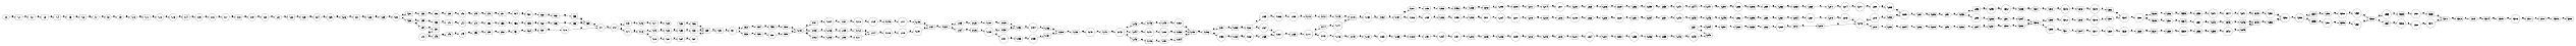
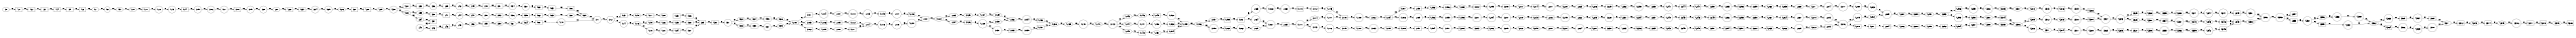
  strict digraph {
    rankdir=LR
    node [shape=box]
    S0 [shape=ellipse]
    S1
    S2
    S3
    S4
    S5
    S6
    S7 [shape=ellipse]
    S8 [shape=circle]
    S9 [shape=ellipse]
    S10 [shape=ellipse]
    S11
    S12 [shape=circle]
    S13 [shape=circle]
    S14
    S15 [shape=circle]
    S16 [shape=circle]
    S17 [shape=circle]
    S18
    S19 [shape=circle]
    S20 [shape=circle]
    S21 [shape=ellipse]
    S22
    S23
    S24 [shape=circle]
    S25 [shape=circle]
    S26 [shape=ellipse]
    S27
    S28
    S29 [shape=ellipse]
    S30 [shape=circle]
    S31
    S32 [shape=ellipse]
    S33
    S34 [shape=ellipse]
    S35 [shape=ellipse]
    S36 [shape=circle]
    S37
    S38
    S39
    S41
    S42 [shape=circle]
    S40 [shape=circle]
    S43
    S44 [shape=circle]
    S45 [shape=ellipse]
    S46
    S47 [shape=ellipse]
    S48
    S49 [shape=circle]
    S50 [shape=circle]
    S51
    S52 [shape=ellipse]
    S53
    S54 [shape=circle]
    S55
    S56 [shape=circle]
    S57 [shape=circle]
    S58 [shape=ellipse]
    S59
    S60
    S61 [shape=ellipse]
    S62
    S63
    S64 [shape=ellipse]
    S65 [shape=ellipse]
    S66
    S67
    S68 [shape=ellipse]
    S69 [shape=ellipse]
    S70 [shape=circle]
    S71 [shape=circle]
    S72 [shape=circle]
    S73
    S74 [shape=circle]
    S75 [shape=ellipse]
    S76 [shape=ellipse]
    S77
    S78 [shape=circle]
    S79 [shape=ellipse]
    S80 [shape=ellipse]
    S81 [shape=circle]
    S82
    S84
    S85
    S83
    S86
    S87 [shape=circle]
    S88
    S89
    S90
    S91 [shape=circle]
    S92 [shape=ellipse]
    S93 [shape=ellipse]
    S94 [shape=ellipse]
    S95
    S96
    S97 [shape=circle]
    S98 [shape=ellipse]
    S99 [shape=ellipse]
    S100 [shape=ellipse]
    S101
    S102
    S103 [shape=ellipse]
    S104 [shape=circle]
    S105 [shape=ellipse]
    S106
    S107 [shape=ellipse]
    S108 [shape=ellipse]
    S109
    S110 [shape=circle]
    S111
    S112 [shape=ellipse]
    S113 [shape=circle]
    S114 [shape=ellipse]
    S115
    S116 [shape=circle]
    S117 [shape=circle]
    S118 [shape=circle]
    S119
    S120 [shape=circle]
    S121
    S122 [shape=ellipse]
    S123 [shape=ellipse]
    S124 [shape=ellipse]
    S125 [shape=ellipse]
    S126
    S127 [shape=ellipse]
    S128 [shape=circle]
    S129 [shape=ellipse]
    S130 [shape=ellipse]
    S131 [shape=circle]
    S132 [shape=ellipse]
    S133
    S134 [shape=circle]
    S135 [shape=circle]
    S136
    S137
    S138 [shape=ellipse]
    S139 [shape=ellipse]
    S140 [shape=circle]
    S141 [shape=ellipse]
    S142 [shape=circle]
    S143 [shape=ellipse]
    S144 [shape=ellipse]
    S145 [shape=ellipse]
    S146 [shape=ellipse]
    S147 [shape=circle]
    S148
    S149
    S150 [shape=circle]
    S151 [shape=ellipse]
    S152 [shape=circle]
    S153
    S154
    S155
    S156 [shape=ellipse]
    S157 [shape=ellipse]
    S158 [shape=circle]
    S159
    S160
    S161
    S162 [shape=circle]
    S163 [shape=circle]
    S164 [shape=circle]
    S165 [shape=ellipse]
    S166 [shape=circle]
    S167 [shape=circle]
    S168 [shape=circle]
    S169
    S170
    S171 [shape=circle]
    S172
    S173 [shape=circle]
    S174 [shape=ellipse]
    S175 [shape=ellipse]
    S176 [shape=circle]
    S177 [shape=circle]
    S178
    S179 [shape=ellipse]
    S180 [shape=circle]
    S181 [shape=ellipse]
    S182 [shape=ellipse]
    S183 [shape=circle]
    S184
    S185 [shape=ellipse]
    S186 [shape=circle]
    S187 [shape=ellipse]
    S188
    S189 [shape=circle]
    S190
    S191
    S192
    S193 [shape=ellipse]
    S194 [shape=circle]
    S195 [shape=circle]
    S196
    S197 [shape=circle]
    S198
    S199 [shape=ellipse]
    S200
    S201 [shape=circle]
    S202
    S203 [shape=ellipse]
    S204 [shape=circle]
    S205 [shape=circle]
    S206
    S207 [shape=circle]
    S208
    S209 [shape=circle]
    S210 [shape=ellipse]
    S211 [shape=ellipse]
    S212 [shape=ellipse]
    S213
    S214
    S215 [shape=ellipse]
    S216
    S217 [shape=circle]
    S218 [shape=ellipse]
    S219 [shape=circle]
    S220 [shape=ellipse]
    S221
    S222 [shape=ellipse]
    S223 [shape=ellipse]
    S224 [shape=circle]
    S225 [shape=ellipse]
    S226
    S227
    S228 [shape=circle]
    S229
    S230
    S231
    S232 [shape=ellipse]
    S233 [shape=circle]
    S234 [shape=ellipse]
    S235 [shape=circle]
    S236
    S237 [shape=ellipse]
    S238 [shape=ellipse]
    S239
    S240 [shape=circle]
    S241 [shape=circle]
    S242 [shape=ellipse]
    S243
    S244
    S245 [shape=circle]
    S246 [shape=ellipse]
    S247
    S248
    S249
    S250 [shape=ellipse]
    S251 [shape=ellipse]
    S252 [shape=circle]
    S253 [shape=circle]
    S254
    S255
    S256
    S257
    S258 [shape=ellipse]
    S259
    S260
    S261 [shape=ellipse]
    S262 [shape=ellipse]
    S263
    S264
    S265
    S266 [shape=ellipse]
    S267 [shape=circle]
    S268 [shape=ellipse]
    S269 [shape=circle]
    S270 [shape=ellipse]
    S271 [shape=ellipse]
    S272 [shape=ellipse]
    S273 [shape=circle]
    S274 [shape=circle]
    S275
    S276 [shape=circle]
    S277 [shape=circle]
    S278
    S279 [shape=circle]
    S280 [shape=circle]
    S281
    S282 [shape=ellipse]
    S283 [shape=circle]
    S284
    S285 [shape=circle]
    S286 [shape=ellipse]
    S287 [shape=ellipse]
    S288
    S289
    S290 [shape=ellipse]
    S291 [shape=ellipse]
    S292
    S293 [shape=ellipse]
    S294
    S295 [shape=circle]
    S296
    S297
    S298
    S299 [shape=circle]
    S300 [shape=ellipse]
    S301 [shape=ellipse]
    S302 [shape=circle]
    S303 [shape=ellipse]
    S304
    S305 [shape=ellipse]
    S306 [shape=ellipse]
    S307 [shape=ellipse]
    S308 [shape=circle]
    S309 [shape=ellipse]
    S310 [shape=ellipse]
    S311 [shape=ellipse]
    S312 [shape=circle]
    S313 [shape=circle]
    S314
    S315 [shape=ellipse]
    S316
    S317 [shape=circle]
    S318 [shape=circle]
    S319 [shape=circle]
    S320 [shape=circle]
    S321
    S322
    S323 [shape=circle]
    S324 [shape=circle]
    S325
    S326 [shape=circle]
    S327
    S328 [shape=ellipse]
    S329
    S330
    S331 [shape=ellipse]
    S332
    S333 [shape=circle]
    S334
    S335 [shape=ellipse]
    S336
    S337 [shape=circle]
    S338
    S339 [shape=ellipse]
    S340 [shape=ellipse]
    S341 [shape=circle]
    S342 [shape=circle]
    S343 [shape=ellipse]
    S344 [shape=circle]
    S345
    S346
    S347 [shape=circle]
    S348
    S349
    S350 [shape=ellipse]
    S351 [shape=circle]
    S352 [shape=circle]
    S353 [shape=circle]
    S354
    S355
    S356 [shape=ellipse]
    S357 [shape=circle]
    S358 [shape=circle]
    S359
    S360 [shape=circle]
    S361 [shape=circle]
    S362 [shape=ellipse]
    S363 [shape=circle]
    S364
    S365
    S366 [shape=circle]
    S367 [shape=circle]
    S368 [shape=circle]
    S369
    S370 [shape=circle]
    S371 [shape=ellipse]
    S372
    S373 [shape=ellipse]
    S374
    S375 [shape=ellipse]
    S376 [shape=circle]
    S377
    S378
    S379 [shape=ellipse]
    S380
    S0 -> S1 [label=G]
    S1 -> S2 [label=T]
    S2 -> S3 [label=C]
    S3 -> S4 [label=C]
    S4 -> S5 [label=T]
    S5 -> S6 [label=C]
    S6 -> S7 [label=G]
    S7 -> S8 [label=A]
    S8 -> S9 [label=T]
    S9 -> S10 [label=G]
    S10 -> S11 [label=G]
    S11 -> S12 [label=G]
    S12 -> S13 [label=C]
    S13 -> S14 [label=T]
    S14 -> S15 [label=C]
    S15 -> S16 [label=C]
    S16 -> S17 [label=C]
    S17 -> S18 [label=G]
    S18 -> S19 [label=G]
    S19 -> S20 [label=A]
    S20 -> S21 [label=A]
    S21 -> S22 [label=C]
    S22 -> S23 [label=A]
    S23 -> S24 [label=G]
    S24 -> S25 [label=C]
    S25 -> S26 [label=G]
    S26 -> S27 [label=A]
    S27 -> S28 [label=G]
    S28 -> S29 [label=G]
    S29 -> S30 [label=T]
    S30 -> S31 [label=C]
    S30 -> S32 [label=T]
    S31 -> S33 [label=C]
    S32 -> S34 [label=G]
    S32 -> S35 [label=C]
    S33 -> S36 [label=T]
    S34 -> S37 [label=T]
    S35 -> S38 [label=T]
    S36 -> S39 [label=A]
    S38 -> S41 [label=A]
    S39 -> S42 [label=A]
    S41 -> S44 [label=G]
    S42 -> S45 [label=G]
    S40 -> S37 [label=G]
    S40 -> S43 [label=G]
    S43 -> S46 [label=G]
    S44 -> S47 [label=G]
    S45 -> S48 [label=C]
    S46 -> S49 [label=T]
    S47 -> S50 [label=T]
    S48 -> S51 [label=G]
    S49 -> S52 [label=T]
    S50 -> S53 [label=C]
    S51 -> S54 [label=T]
    S52 -> S55 [label=C]
    S53 -> S56 [label=C]
    S54 -> S57 [label=G]
    S55 -> S58 [label=T]
    S56 -> S59 [label=T]
    S57 -> S60 [label=G]
    S58 -> S61 [label=T]
    S59 -> S62 [label=G]
    S60 -> S63 [label=T]
    S61 -> S64 [label=T]
    S62 -> S65 [label=T]
    S63 -> S66 [label=G]
    S64 -> S67 [label=G]
    S65 -> S68 [label=G]
    S66 -> S69 [label=G]
    S67 -> S70 [label=G]
    S68 -> S69 [label=G]
    S69 -> S71 [label=A]
    S70 -> S71 [label=A]
    S71 -> S72 [label=C]
    S72 -> S73 [label=C]
    S72 -> S74 [label=G]
    S73 -> S75 [label=C]
    S74 -> S76 [label=G]
    S75 -> S77 [label=T]
    S76 -> S78 [label=A]
    S76 -> S79 [label=C]
    S77 -> S80 [label=G]
    S78 -> S81 [label=G]
    S79 -> S82 [label=G]
    S81 -> S84 [label=G]
    S82 -> S85 [label=G]
    S84 -> S87 [label=T]
    S85 -> S88 [label=T]
    S83 -> S86 [label=T]
    S86 -> S89 [label=C]
    S87 -> S89 [label=C]
    S88 -> S89 [label=C]
    S89 -> S90 [label=A]
    S90 -> S91 [label=C]
    S91 -> S92 [label=T]
    S91 -> S93 [label=C]
    S92 -> S94 [label=A]
    S93 -> S95 [label=A]
    S94 -> S96 [label=A]
    S95 -> S97 [label=A]
    S96 -> S98 [label=G]
    S97 -> S99 [label=G]
    S98 -> S100 [label=A]
    S99 -> S100 [label=A]
    S100 -> S101 [label=A]
    S100 -> S102 [label=G]
    S100 -> S103 [label=C]
    S101 -> S104 [label=C]
    S102 -> S105 [label=T]
    S103 -> S106 [label=T]
    S104 -> S107 [label=T]
    S105 -> S108 [label=T]
    S106 -> S109 [label=T]
    S107 -> S110 [label=T]
    S108 -> S111 [label=T]
    S109 -> S112 [label=T]
    S110 -> S113 [label=C]
    S111 -> S114 [label=G]
    S112 -> S114 [label=G]
    S113 -> S115 [label=T]
    S114 -> S116 [label=T]
    S115 -> S117 [label=G]
    S116 -> S118 [label=G]
    S117 -> S119 [label=G]
    S118 -> S120 [label=G]
    S119 -> S121 [label=T]
    S120 -> S121 [label=T]
    S121 -> S122 [label=A]
    S122 -> S123 [label=T]
    S122 -> S124 [label=C]
    S123 -> S125 [label=T]
    S124 -> S126 [label=T]
    S125 -> S127 [label=C]
    S126 -> S128 [label=C]
    S127 -> S129 [label=C]
    S128 -> S130 [label=C]
    S128 -> S131 [label=T]
    S129 -> S132 [label=G]
    S130 -> S132 [label=G]
    S131 -> S133 [label=G]
    S132 -> S134 [label=T]
    S133 -> S135 [label=T]
    S134 -> S136 [label=C]
    S135 -> S137 [label=C]
    S136 -> S138 [label=C]
    S137 -> S138 [label=C]
    S138 -> S139 [label=A]
    S139 -> S140 [label=G]
    S140 -> S141 [label=A]
    S141 -> S142 [label=G]
    S142 -> S143 [label=T]
    S142 -> S144 [label=G]
    S142 -> S145 [label=A]
    S143 -> S146 [label=C]
    S144 -> S147 [label=C]
    S145 -> S148 [label=C]
    S146 -> S149 [label=C]
    S147 -> S150 [label=C]
    S148 -> S151 [label=C]
    S149 -> S152 [label=C]
    S150 -> S153 [label=C]
    S151 -> S154 [label=C]
    S152 -> S155 [label=A]
    S153 -> S155 [label=A]
    S154 -> S155 [label=A]
    S155 -> S156 [label=G]
    S156 -> S157 [label=T]
    S156 -> S158 [label=G]
    S157 -> S159 [label=C]
    S158 -> S160 [label=C]
    S159 -> S161 [label=G]
    S160 -> S162 [label=G]
    S161 -> S163 [label=G]
    S161 -> S164 [label=A]
    S162 -> S165 [label=A]
    S163 -> S166 [label=T]
    S164 -> S167 [label=C]
    S165 -> S167 [label=C]
    S166 -> S168 [label=G]
    S167 -> S169 [label=A]
    S168 -> S170 [label=C]
    S169 -> S171 [label=C]
    S170 -> S172 [label=T]
    S171 -> S173 [label=G]
    S171 -> S174 [label=T]
    S172 -> S175 [label=G]
    S173 -> S176 [label=T]
    S174 -> S177 [label=G]
    S175 -> S178 [label=T]
    S176 -> S179 [label=C]
    S177 -> S178 [label=T]
    S178 -> S180 [label=C]
    S179 -> S181 [label=C]
    S180 -> S182 [label=C]
    S181 -> S183 [label=C]
    S182 -> S184 [label=C]
    S183 -> S185 [label=G]
    S184 -> S186 [label=C]
    S184 -> S187 [label=G]
    S185 -> S188 [label=G]
    S186 -> S189 [label=A]
    S187 -> S190 [label=A]
    S188 -> S191 [label=G]
    S189 -> S192 [label=G]
    S190 -> S193 [label=G]
    S191 -> S194 [label=T]
    S192 -> S195 [label=A]
    S193 -> S196 [label=C]
    S194 -> S197 [label=C]
    S195 -> S198 [label=C]
    S196 -> S199 [label=T]
    S197 -> S200 [label=C]
    S198 -> S201 [label=G]
    S199 -> S202 [label=A]
    S200 -> S203 [label=C]
    S201 -> S204 [label=T]
    S202 -> S205 [label=C]
    S203 -> S206 [label=C]
    S204 -> S207 [label=C]
    S205 -> S208 [label=C]
    S206 -> S209 [label=A]
    S207 -> S210 [label=T]
    S208 -> S211 [label=G]
    S209 -> S212 [label=G]
    S210 -> S213 [label=G]
    S211 -> S214 [label=T]
    S212 -> S215 [label=C]
    S213 -> S216 [label=A]
    S214 -> S217 [label=G]
    S215 -> S218 [label=G]
    S216 -> S219 [label=C]
    S217 -> S220 [label=A]
    S218 -> S221 [label=C]
    S219 -> S222 [label=C]
    S220 -> S223 [label=C]
    S221 -> S224 [label=C]
    S222 -> S225 [label=G]
    S223 -> S226 [label=C]
    S224 -> S227 [label=A]
    S225 -> S228 [label=G]
    S226 -> S229 [label=T]
    S227 -> S230 [label=C]
    S228 -> S231 [label=G]
    S229 -> S232 [label=A]
    S230 -> S233 [label=A]
    S231 -> S234 [label=G]
    S232 -> S235 [label=A]
    S233 -> S236 [label=A]
    S234 -> S237 [label=A]
    S235 -> S238 [label=G]
    S236 -> S239 [label=C]
    S237 -> S240 [label=A]
    S238 -> S241 [label=G]
    S239 -> S242 [label=A]
    S240 -> S243 [label=C]
    S241 -> S244 [label=C]
    S242 -> S245 [label=C]
    S243 -> S246 [label=T]
    S244 -> S247 [label=T]
    S245 -> S248 [label=C]
    S246 -> S249 [label=C]
    S247 -> S250 [label=G]
-   S251 -> S248 [label=G]
+   S248 -> S251 [label=G]
    S249 -> S252 [label=C]
    S250 -> S253 [label=A]
    S251 -> S254 [label=G]
    S252 -> S255 [label=A]
    S253 -> S256 [label=C]
    S254 -> S257 [label=G]
    S255 -> S258 [label=T]
    S256 -> S259 [label=C]
    S257 -> S260 [label=C]
    S258 -> S261 [label=G]
    S259 -> S262 [label=G]
    S260 -> S263 [label=T]
    S261 -> S264 [label=T]
    S262 -> S265 [label=G]
    S263 -> S266 [label=A]
    S264 -> S267 [label=G]
    S265 -> S268 [label=G]
    S266 -> S269 [label=G]
    S267 -> S270 [label=C]
    S268 -> S271 [label=C]
    S269 -> S272 [label=C]
    S270 -> S273 [label=C]
    S271 -> S274 [label=T]
    S272 -> S275 [label=C]
    S273 -> S276 [label=A]
    S274 -> S277 [label=A]
    S275 -> S276 [label=A]
    S276 -> S278 [label=C]
    S276 -> S279 [label=A]
    S277 -> S280 [label=A]
    S278 -> S281 [label=G]
    S279 -> S282 [label=G]
    S280 -> S283 [label=G]
    S281 -> S284 [label=G]
    S282 -> S285 [label=G]
    S283 -> S285 [label=G]
    S284 -> S286 [label=G]
    S285 -> S287 [label=G]
    S286 -> S288 [label=T]
    S287 -> S289 [label=C]
    S288 -> S290 [label=C]
    S289 -> S291 [label=C]
    S290 -> S292 [label=C]
    S291 -> S293 [label=C]
    S292 -> S294 [label=C]
    S293 -> S295 [label=T]
    S293 -> S296 [label=A]
    S294 -> S297 [label=G]
    S295 -> S298 [label=G]
    S296 -> S299 [label=G]
    S297 -> S300 [label=G]
    S298 -> S301 [label=G]
    S299 -> S302 [label=G]
    S300 -> S303 [label=G]
    S301 -> S304 [label=G]
    S302 -> S305 [label=A]
    S303 -> S306 [label=G]
    S304 -> S306 [label=G]
    S305 -> S307 [label=G]
    S306 -> S308 [label=C]
    S306 -> S309 [label=A]
    S307 -> S310 [label=C]
    S308 -> S311 [label=C]
    S309 -> S312 [label=C]
    S310 -> S313 [label=A]
    S311 -> S314 [label=C]
    S312 -> S315 [label=C]
    S313 -> S316 [label=C]
    S314 -> S317 [label=T]
    S315 -> S318 [label=C]
    S316 -> S319 [label=C]
    S317 -> S320 [label=C]
    S318 -> S321 [label=C]
    S319 -> S322 [label=C]
    S320 -> S323 [label=C]
    S321 -> S324 [label=A]
    S322 -> S324 [label=A]
    S323 -> S325 [label=G]
    S324 -> S326 [label=A]
    S325 -> S327 [label=G]
    S326 -> S328 [label=G]
    S326 -> S329 [label=A]
    S327 -> S330 [label=T]
    S328 -> S331 [label=T]
    S329 -> S332 [label=T]
    S330 -> S333 [label=C]
    S331 -> S334 [label=T]
    S332 -> S335 [label=T]
    S333 -> S336 [label=A]
    S334 -> S337 [label=G]
    S335 -> S338 [label=C]
    S336 -> S339 [label=G]
    S337 -> S340 [label=G]
    S338 -> S341 [label=G]
    S339 -> S342 [label=A]
    S340 -> S343 [label=A]
    S341 -> S344 [label=C]
    S342 -> S345 [label=C]
    S343 -> S346 [label=C]
    S344 -> S347 [label=C]
    S345 -> S348 [label=G]
    S346 -> S348 [label=G]
    S347 -> S349 [label=G]
    S348 -> S350 [label=A]
    S349 -> S351 [label=A]
    S350 -> S352 [label=G]
    S351 -> S352 [label=G]
    S352 -> S353 [label=T]
    S353 -> S354 [label=C]
    S353 -> S355 [label=A]
-   S354 -> S356 [label=G]
+   S357 -> S356 [label=G]
    S355 -> S357 [label=G]
    S356 -> S358 [label=G]
    S357 -> S359 [label=G]
    S358 -> S360 [label=T]
    S359 -> S361 [label=T]
    S360 -> S362 [label=C]
    S361 -> S362 [label=C]
    S362 -> S363 [label=A]
    S362 -> S364 [label=G]
    S363 -> S365 [label=A]
    S364 -> S366 [label=A]
    S365 -> S367 [label=G]
    S366 -> S368 [label=G]
    S367 -> S369 [label=T]
    S368 -> S370 [label=T]
    S369 -> S371 [label=A]
    S370 -> S371 [label=A]
    S371 -> S372 [label=G]
    S372 -> S373 [label=G]
    S373 -> S374 [label=A]
    S374 -> S375 [label=G]
    S375 -> S376 [label=A]
    S376 -> S377 [label=G]
    S377 -> S378 [label=G]
    S378 -> S379 [label=T]
    S379 -> S380 [label=A]
  }
